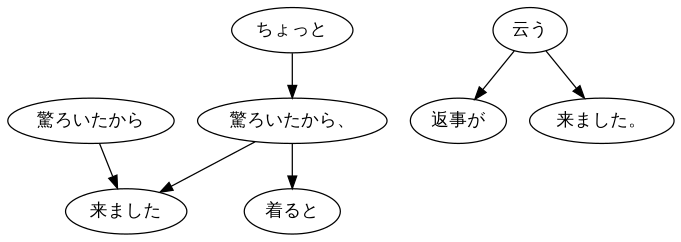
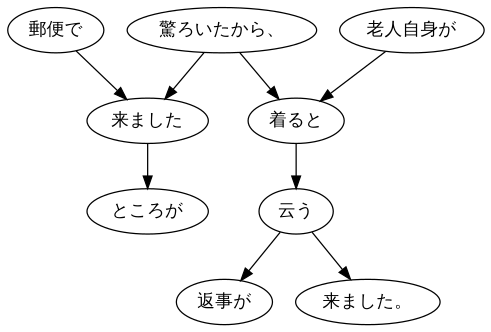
  digraph {
    fontname=Montserrat
    node [fontname=Montserrat]
    edge [fontname=Montserrat]
-   n1 [label="ちょっと"]
    n2 [label="驚ろいたから、"]
    n3 [label="来ました"]
    n4 [label="着ると"]
-   n6 [label="驚ろいたから"]
+   n5 [label="ところが"]
+   n6 [label="郵便で"]
    n7 [label="云う"]
+   n8 [label="老人自身が"]
    n9 [label="返事が"]
    n10 [label="来ました。"]
-   n1 -> n2
    n2 -> n3
    n2 -> n4
+   n3 -> n5
+   n4 -> n7
    n6 -> n3
    n7 -> n9
    n7 -> n10
+   n8 -> n4
  }
